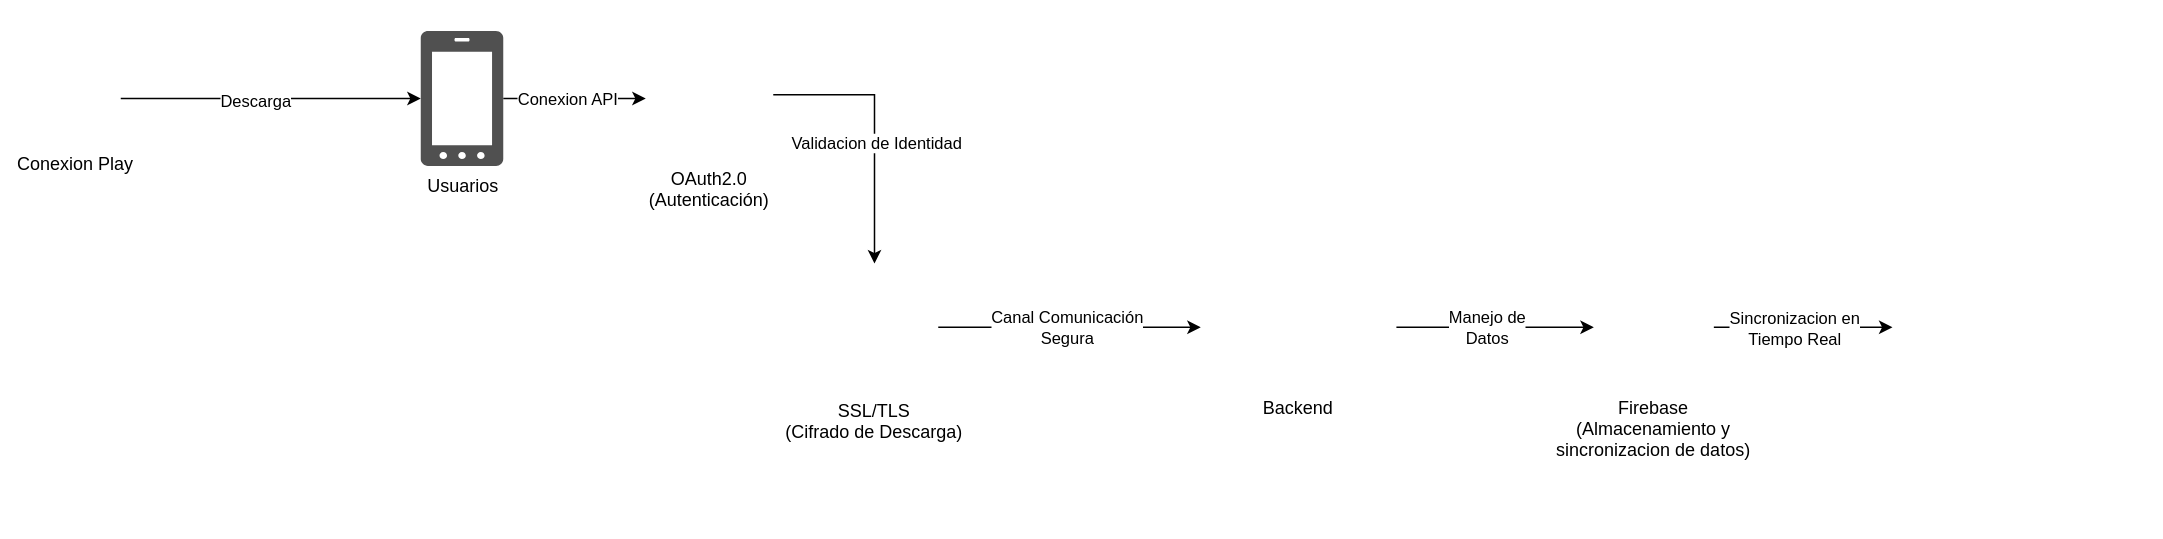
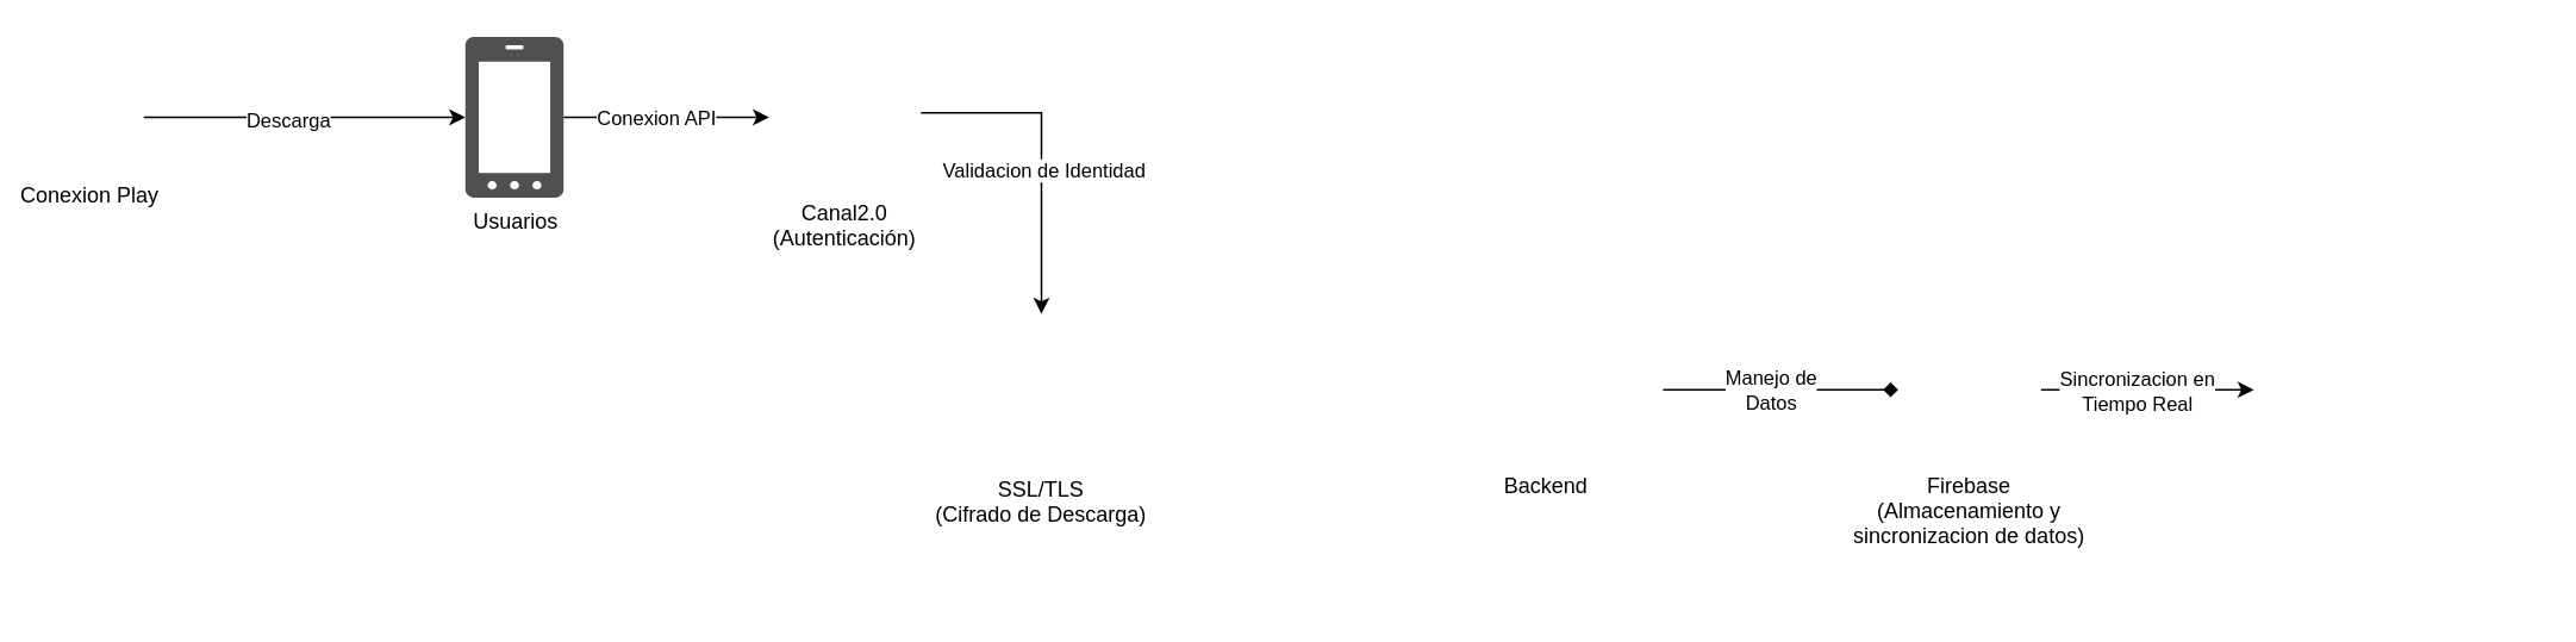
  <mxCell id="0" />
  <mxCell id="1" parent="0" />
  <mxCell id="2" style="edgeStyle=orthogonalEdgeStyle;rounded=0;orthogonalLoop=1;jettySize=auto;html=1;entryX=0;entryY=0.5;entryDx=0;entryDy=0;" edge="1" parent="1" source="4"><mxGeometry relative="1" as="geometry"><mxPoint x="430" y="65" as="targetPoint" /></mxGeometry></mxCell>
  <mxCell id="3" value="Conexion API" style="edgeLabel;html=1;align=center;verticalAlign=middle;resizable=0;points=[];" connectable="0" vertex="1" parent="2"><mxGeometry x="-0.113" relative="1" as="geometry"><mxPoint as="offset" /></mxGeometry></mxCell>
- <mxCell id="4" value="Usuarios" style="sketch=0;pointerEvents=1;shadow=0;dashed=0;html=1;strokeColor=none;fillColor=#505050;labelPosition=center;verticalLabelPosition=bottom;verticalAlign=top;outlineConnect=0;align=center;shape=mxgraph.office.devices.cell_phone_windows_phone_standalone;" vertex="1" parent="1"><mxGeometry x="280" y="20" width="55" height="90" as="geometry" /></mxCell>
+ <mxCell id="4" value="Usuarios" style="sketch=0;pointerEvents=1;shadow=0;dashed=0;html=1;strokeColor=none;fillColor=#505050;labelPosition=center;verticalLabelPosition=bottom;verticalAlign=top;outlineConnect=0;align=center;shape=mxgraph.office.devices.cell_phone_windows_phone_standalone;" vertex="1" parent="1"><mxGeometry x="260" y="20" width="55" height="90" as="geometry" /></mxCell>
  <mxCell id="5" style="edgeStyle=orthogonalEdgeStyle;rounded=0;orthogonalLoop=1;jettySize=auto;html=1;" edge="1" parent="1" source="7" target="4"><mxGeometry relative="1" as="geometry" /></mxCell>
  <mxCell id="6" value="Descarga" style="edgeLabel;html=1;align=center;verticalAlign=middle;resizable=0;points=[];" connectable="0" vertex="1" parent="5"><mxGeometry x="-0.111" y="-1" relative="1" as="geometry"><mxPoint as="offset" /></mxGeometry></mxCell>
  <mxCell id="7" value="Conexion Play" style="shape=image;verticalLabelPosition=bottom;labelBackgroundColor=default;verticalAlign=top;aspect=fixed;imageAspect=0;image=https://cdn-icons-png.flaticon.com/512/732/732208.png;" vertex="1" parent="1"><mxGeometry x="20" y="35" width="60" height="60" as="geometry" /></mxCell>
  <mxCell id="8" style="edgeStyle=orthogonalEdgeStyle;rounded=0;orthogonalLoop=1;jettySize=auto;html=1;entryX=0.5;entryY=0;entryDx=0;entryDy=0;" edge="1" parent="1" source="10" target="13"><mxGeometry relative="1" as="geometry" /></mxCell>
  <mxCell id="9" value="Validacion de Identidad" style="edgeLabel;html=1;align=center;verticalAlign=middle;resizable=0;points=[];" connectable="0" vertex="1" parent="8"><mxGeometry x="-0.486" y="-2" relative="1" as="geometry"><mxPoint x="22" y="30" as="offset" /></mxGeometry></mxCell>
- <mxCell id="10" value="OAuth2.0&#10;(Autenticación)" style="shape=image;verticalLabelPosition=bottom;labelBackgroundColor=default;verticalAlign=top;aspect=fixed;imageAspect=0;image=https://images.emojiterra.com/google/android-12l/512px/1f510.png;" vertex="1" parent="1"><mxGeometry x="430" y="20" width="85" height="85" as="geometry" /></mxCell>
- <mxCell id="11" style="edgeStyle=orthogonalEdgeStyle;rounded=0;orthogonalLoop=1;jettySize=auto;html=1;entryX=0;entryY=0.5;entryDx=0;entryDy=0;" edge="1" parent="1" source="13" target="20"><mxGeometry relative="1" as="geometry" /></mxCell>
- <mxCell id="12" value="Canal Comunicación&lt;br&gt;Segura" style="edgeLabel;html=1;align=center;verticalAlign=middle;resizable=0;points=[];" connectable="0" vertex="1" parent="11"><mxGeometry x="-0.286" y="3" relative="1" as="geometry"><mxPoint x="23" y="3" as="offset" /></mxGeometry></mxCell>
+ <mxCell id="10" value="Canal2.0&#10;(Autenticación)" style="shape=image;verticalLabelPosition=bottom;labelBackgroundColor=default;verticalAlign=top;aspect=fixed;imageAspect=0;image=https://images.emojiterra.com/google/android-12l/512px/1f510.png;" vertex="1" parent="1"><mxGeometry x="430" y="20" width="85" height="85" as="geometry" /></mxCell>
  <mxCell id="13" value="SSL/TLS&#10;(Cifrado de Descarga)" style="shape=image;verticalLabelPosition=bottom;labelBackgroundColor=default;verticalAlign=top;aspect=fixed;imageAspect=0;image=https://png.pngtree.com/png-clipart/20230108/original/pngtree-gold-lock-icon-with-green-check-mark-png-image_8891138.png;" vertex="1" parent="1"><mxGeometry x="540" y="175" width="85" height="85" as="geometry" /></mxCell>
  <mxCell id="14" value="Firebase&#10;(Almacenamiento y&#10;sincronizacion de datos)" style="shape=image;verticalLabelPosition=bottom;labelBackgroundColor=default;verticalAlign=top;aspect=fixed;imageAspect=0;image=https://cdn4.iconfinder.com/data/icons/google-i-o-2016/512/google_firebase-2-512.png;" vertex="1" parent="1"><mxGeometry x="1062.06" y="177.5" width="80" height="80" as="geometry" /></mxCell>
  <mxCell id="15" value="" style="shape=image;verticalLabelPosition=bottom;labelBackgroundColor=default;verticalAlign=top;aspect=fixed;imageAspect=0;image=https://www.cdnlogo.com/logos/s/68/sqlite.svg;" vertex="1" parent="1"><mxGeometry x="1182.06" y="98.75" width="237.5" height="237.5" as="geometry" /></mxCell>
  <mxCell id="16" style="edgeStyle=orthogonalEdgeStyle;rounded=0;orthogonalLoop=1;jettySize=auto;html=1;entryX=0.333;entryY=0.5;entryDx=0;entryDy=0;entryPerimeter=0;" edge="1" parent="1" source="14" target="15"><mxGeometry relative="1" as="geometry" /></mxCell>
  <mxCell id="17" value="Sincronizacion en&lt;br&gt;Tiempo Real" style="edgeLabel;html=1;align=center;verticalAlign=middle;resizable=0;points=[];" connectable="0" vertex="1" parent="16"><mxGeometry x="-0.105" y="-1" relative="1" as="geometry"><mxPoint as="offset" /></mxGeometry></mxCell>
- <mxCell id="18" style="edgeStyle=orthogonalEdgeStyle;rounded=0;orthogonalLoop=1;jettySize=auto;html=1;entryX=0;entryY=0.5;entryDx=0;entryDy=0;exitX=1;exitY=0.5;exitDx=0;exitDy=0;" edge="1" parent="1" source="20" target="14"><mxGeometry relative="1" as="geometry"><mxPoint x="940" y="217.5" as="sourcePoint" /></mxGeometry></mxCell>
+ <mxCell id="18" style="edgeStyle=orthogonalEdgeStyle;rounded=0;orthogonalLoop=1;jettySize=auto;html=1;entryX=0;entryY=0.5;entryDx=0;entryDy=0;exitX=1;exitY=0.5;exitDx=0;exitDy=0;endArrow=diamond;" edge="1" parent="1" source="20" target="14"><mxGeometry relative="1" as="geometry"><mxPoint x="940" y="217.5" as="sourcePoint" /></mxGeometry></mxCell>
  <mxCell id="19" value="Manejo de&lt;br&gt;Datos" style="edgeLabel;html=1;align=center;verticalAlign=middle;resizable=0;points=[];" connectable="0" vertex="1" parent="18"><mxGeometry x="0.061" y="-1" relative="1" as="geometry"><mxPoint x="-10" y="-1" as="offset" /></mxGeometry></mxCell>
  <mxCell id="20" value="Backend" style="shape=image;verticalLabelPosition=bottom;labelBackgroundColor=default;verticalAlign=top;aspect=fixed;imageAspect=0;image=https://cdn.freebiesupply.com/logos/large/2x/nodejs-1-logo-png-transparent.png;" vertex="1" parent="1"><mxGeometry x="800" y="177.5" width="130.44" height="80" as="geometry" /></mxCell>
